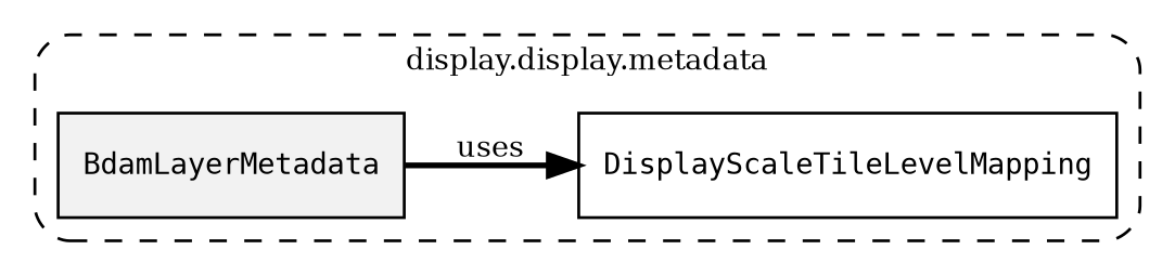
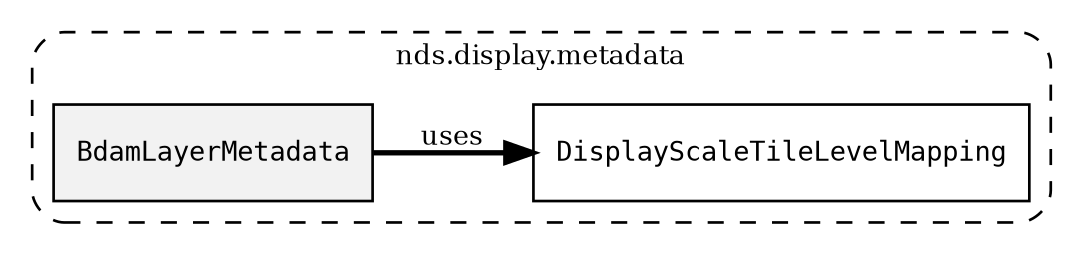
  digraph {
    fontsize=10
    rankdir=LR
    node [fontsize=10 shape=box]
    n1 [fillcolor="#0000000D" label=<<font face="monospace"><table align="center" border="0" cellspacing="0" cellpadding="0"><tr><td href="../../../content/packages/nds.display.metadata.html#Structure-BdamLayerMetadata" title="Structure defined in nds.display.metadata">BdamLayerMetadata</td></tr></table></font>> style=filled]
    n2 [label=<<font face="monospace"><table align="center" border="0" cellspacing="0" cellpadding="0"><tr><td href="../../../content/packages/nds.display.metadata.html#Structure-DisplayScaleTileLevelMapping" title="Structure defined in nds.display.metadata">DisplayScaleTileLevelMapping</td></tr></table></font>>]
    subgraph cluster_1 {
-     label="display.display.metadata"
+     label="nds.display.metadata"
      style="dashed, rounded"
      n1
      n2
    }
    n1 -> n2 [fontsize=10 label=uses style=bold]
  }
